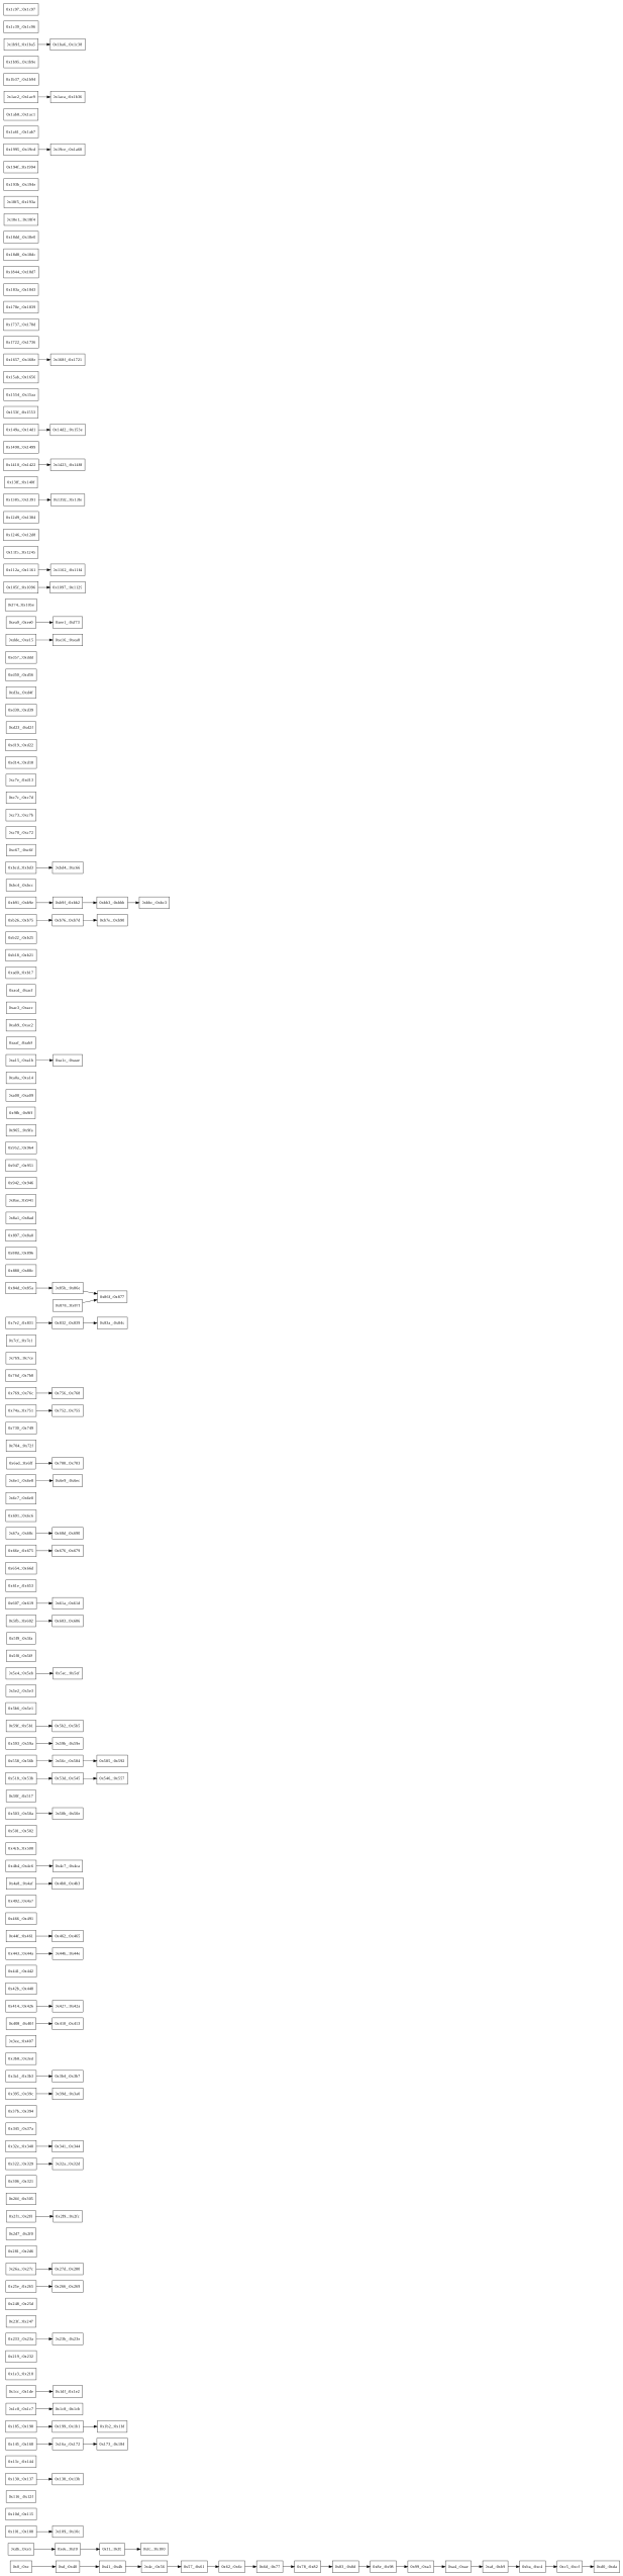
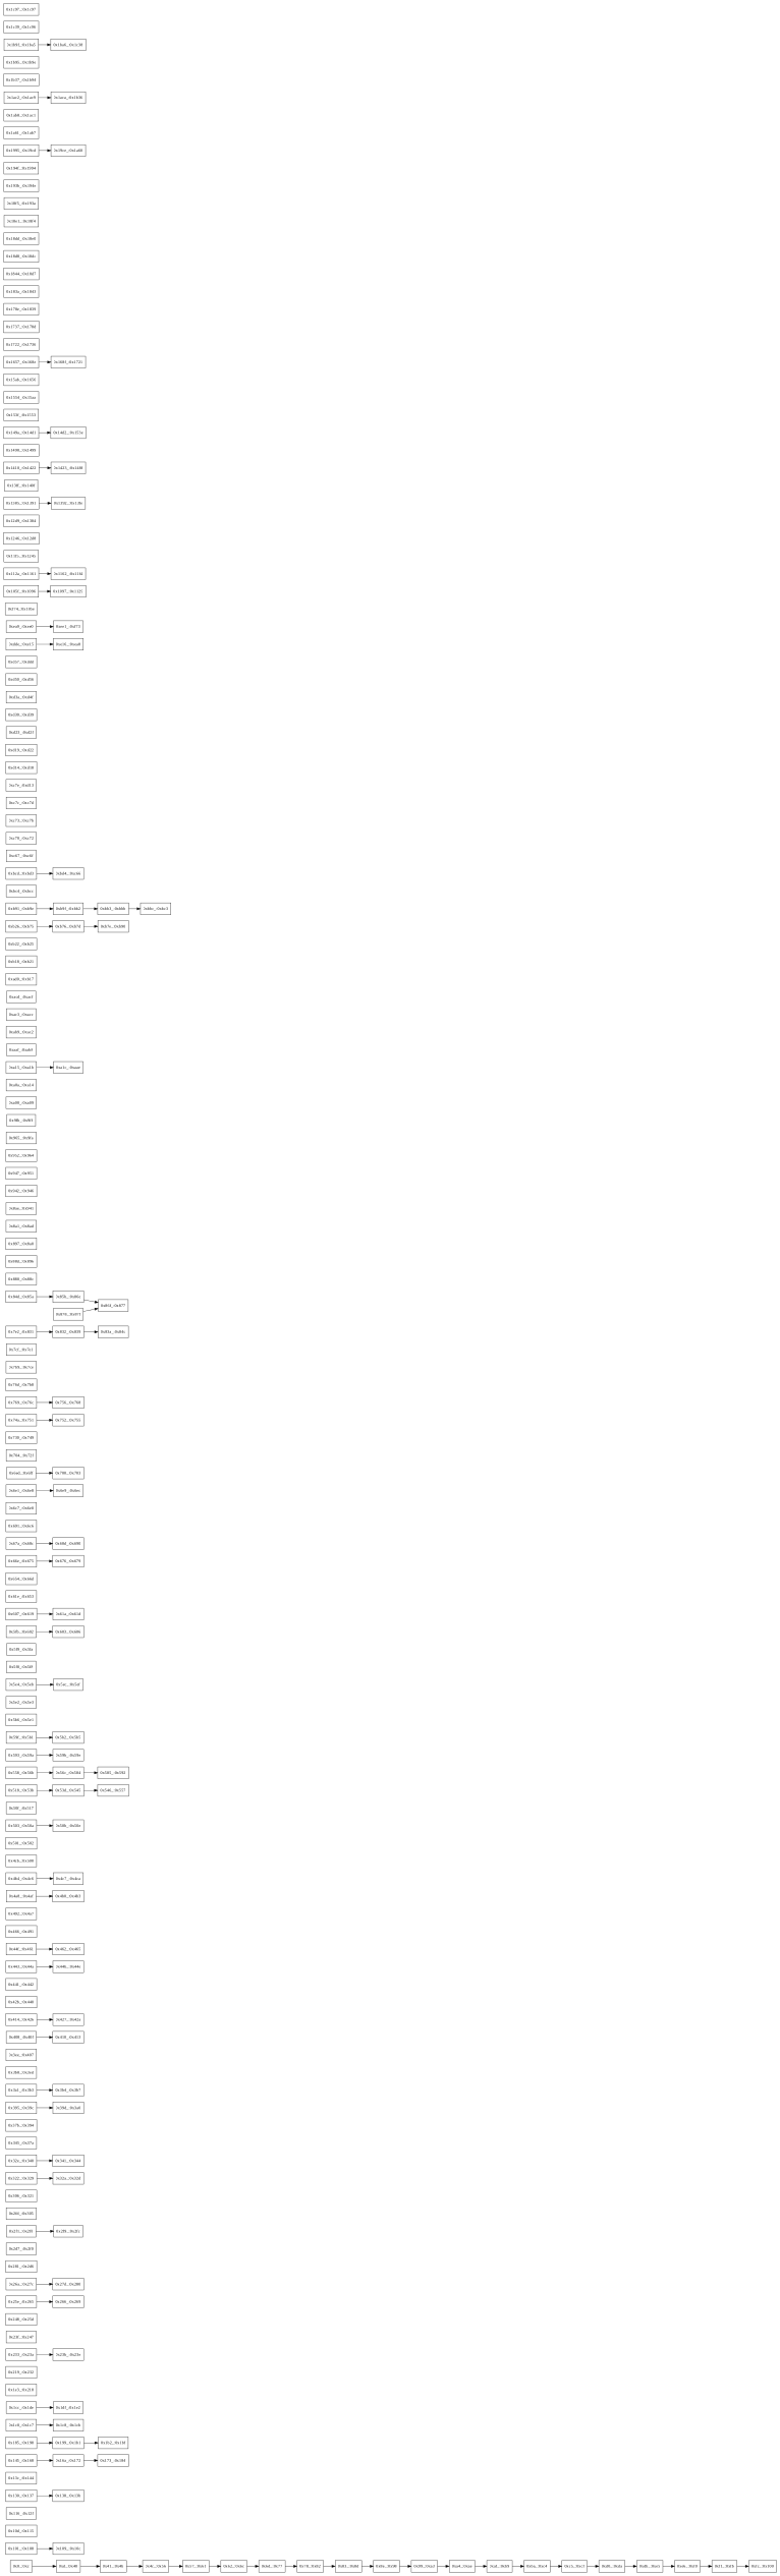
  digraph {
    fontname="Liberation Serif"
    rankdir=LR
    node [fillcolor=white fontname="Liberation Serif" shape=box style=filed]
    edge [fontname="Liberation Serif"]
    n1 [label="0x0_:0xc"]
    n2 [label="0xd_:0x40"]
    n3 [label="0x41_:0x4b"]
    n4 [label="0x4c_:0x56"]
    n5 [label="0x57_:0x61"]
    n6 [label="0x62_:0x6c"]
    n7 [label="0x6d_:0x77"]
    n8 [label="0x78_:0x82"]
    n9 [label="0x83_:0x8d"]
    n10 [label="0x8e_:0x98"]
    n11 [label="0x99_:0xa3"]
    n12 [label="0xa4_:0xae"]
    n13 [label="0xaf_:0xb9"]
    n14 [label="0xba_:0xc4"]
    n15 [label="0xc5_:0xcf"]
    n16 [label="0xd0_:0xda"]
    n17 [label="0xdb_:0xe5"]
    n18 [label="0xe6_:0xf0"]
    n19 [label="0xf1_:0xfb"]
    n20 [label="0xfc_:0x100"]
    n21 [label="0x101_:0x108"]
    n22 [label="0x109_:0x10c"]
    n23 [label="0x10d_:0x115"]
    n24 [label="0x116_:0x12f"]
    n25 [label="0x130_:0x137"]
    n26 [label="0x138_:0x13b"]
    n27 [label="0x13c_:0x144"]
    n28 [label="0x145_:0x168"]
    n29 [label="0x16a_:0x172"]
    n30 [label="0x173_:0x184"]
    n31 [label="0x185_:0x198"]
    n32 [label="0x199_:0x1b1"]
    n33 [label="0x1b2_:0x1bf"]
    n34 [label="0x1c0_:0x1c7"]
    n35 [label="0x1c8_:0x1cb"]
    n36 [label="0x1cc_:0x1de"]
    n37 [label="0x1df_:0x1e2"]
    n38 [label="0x1e3_:0x218"]
    n39 [label="0x219_:0x232"]
    n40 [label="0x233_:0x23a"]
    n41 [label="0x23b_:0x23e"]
    n42 [label="0x23f_:0x247"]
    n43 [label="0x248_:0x25d"]
    n44 [label="0x25e_:0x265"]
    n45 [label="0x266_:0x269"]
    n46 [label="0x26a_:0x27c"]
    n47 [label="0x27d_:0x280"]
    n48 [label="0x281_:0x2d6"]
    n49 [label="0x2d7_:0x2f0"]
    n50 [label="0x2f1_:0x2f8"]
    n51 [label="0x2f9_:0x2fc"]
    n52 [label="0x2fd_:0x305"]
    n53 [label="0x306_:0x321"]
    n54 [label="0x322_:0x329"]
    n55 [label="0x32a_:0x32d"]
    n56 [label="0x32e_:0x340"]
    n57 [label="0x341_:0x344"]
    n58 [label="0x345_:0x37a"]
    n59 [label="0x37b_:0x394"]
    n60 [label="0x395_:0x39c"]
    n61 [label="0x39d_:0x3a0"]
    n62 [label="0x3a1_:0x3b3"]
    n63 [label="0x3b4_:0x3b7"]
    n64 [label="0x3b8_:0x3ed"]
    n65 [label="0x3ee_:0x407"]
    n66 [label="0x408_:0x40f"]
    n67 [label="0x410_:0x413"]
    n68 [label="0x414_:0x426"]
    n69 [label="0x427_:0x42a"]
    n70 [label="0x42b_:0x440"]
    n71 [label="0x441_:0x442"]
    n72 [label="0x443_:0x44a"]
    n73 [label="0x44b_:0x44e"]
    n74 [label="0x44f_:0x461"]
    n75 [label="0x462_:0x465"]
    n76 [label="0x466_:0x491"]
    n77 [label="0x492_:0x4a7"]
    n78 [label="0x4a8_:0x4af"]
    n79 [label="0x4b0_:0x4b3"]
    n80 [label="0x4b4_:0x4c6"]
    n81 [label="0x4c7_:0x4ca"]
    n82 [label="0x4cb_:0x500"]
    n83 [label="0x501_:0x502"]
    n84 [label="0x503_:0x50a"]
    n85 [label="0x50b_:0x50e"]
    n86 [label="0x50f_:0x517"]
    n87 [label="0x518_:0x53b"]
    n88 [label="0x53d_:0x545"]
    n89 [label="0x546_:0x557"]
    n90 [label="0x558_:0x56b"]
    n91 [label="0x56c_:0x584"]
    n92 [label="0x585_:0x592"]
    n93 [label="0x593_:0x59a"]
    n94 [label="0x59b_:0x59e"]
    n95 [label="0x59f_:0x5b1"]
    n96 [label="0x5b2_:0x5b5"]
    n97 [label="0x5b6_:0x5e1"]
    n98 [label="0x5e2_:0x5e3"]
    n99 [label="0x5e4_:0x5eb"]
    n100 [label="0x5ec_:0x5ef"]
    n101 [label="0x5f0_:0x5f8"]
    n102 [label="0x5f9_:0x5fa"]
    n103 [label="0x5fb_:0x602"]
    n104 [label="0x603_:0x606"]
    n105 [label="0x607_:0x619"]
    n106 [label="0x61a_:0x61d"]
    n107 [label="0x61e_:0x653"]
    n108 [label="0x654_:0x66d"]
    n109 [label="0x66e_:0x675"]
    n110 [label="0x676_:0x679"]
    n111 [label="0x67a_:0x68c"]
    n112 [label="0x68d_:0x690"]
    n113 [label="0x691_:0x6c6"]
    n114 [label="0x6c7_:0x6e0"]
    n115 [label="0x6e1_:0x6e8"]
    n116 [label="0x6e9_:0x6ec"]
    n117 [label="0x6ed_:0x6ff"]
    n118 [label="0x700_:0x703"]
    n119 [label="0x704_:0x72f"]
    n120 [label="0x730_:0x749"]
    n121 [label="0x74a_:0x751"]
    n122 [label="0x752_:0x755"]
    n123 [label="0x756_:0x768"]
    n124 [label="0x769_:0x76c"]
    n125 [label="0x76d_:0x7b8"]
    n126 [label="0x7b9_:0x7ce"]
    n127 [label="0x7cf_:0x7e1"]
    n128 [label="0x7e2_:0x831"]
    n129 [label="0x832_:0x839"]
    n130 [label="0x83a_:0x84c"]
    n131 [label="0x84d_:0x85a"]
    n132 [label="0x85b_:0x86e"]
    n133 [label="0x86f_:0x877"]
    n134 [label="0x878_:0x87f"]
    n135 [label="0x880_:0x88c"]
    n136 [label="0x88d_:0x896"]
    n137 [label="0x897_:0x8a0"]
    n138 [label="0x8a1_:0x8ad"]
    n139 [label="0x8ae_:0x941"]
    n140 [label="0x942_:0x946"]
    n141 [label="0x947_:0x951"]
    n142 [label="0x952_:0x964"]
    n143 [label="0x965_:0x9fa"]
    n144 [label="0x9fb_:0x9ff"]
    n145 [label="0xa00_:0xa09"]
    n146 [label="0xa0a_:0xa14"]
    n147 [label="0xa15_:0xa1b"]
    n148 [label="0xa1c_:0xaae"]
    n149 [label="0xaaf_:0xab8"]
    n150 [label="0xab9_:0xac2"]
    n151 [label="0xac3_:0xacc"]
    n152 [label="0xacd_:0xacf"]
    n153 [label="0xad0_:0xb17"]
    n154 [label="0xb18_:0xb21"]
    n155 [label="0xb22_:0xb25"]
    n156 [label="0xb26_:0xb75"]
    n157 [label="0xb76_:0xb7d"]
    n158 [label="0xb7e_:0xb90"]
    n159 [label="0xb91_:0xb9e"]
    n160 [label="0xb9f_:0xbb2"]
    n161 [label="0xbb3_:0xbbb"]
    n162 [label="0xbbc_:0xbc3"]
    n163 [label="0xbc4_:0xbcc"]
    n164 [label="0xbcd_:0xbd3"]
    n165 [label="0xbd4_:0xc66"]
    n166 [label="0xc67_:0xc6f"]
    n167 [label="0xc70_:0xc72"]
    n168 [label="0xc73_:0xc7b"]
    n169 [label="0xc7c_:0xc7d"]
    n170 [label="0xc7e_:0xd13"]
    n171 [label="0xd14_:0xd18"]
    n172 [label="0xd19_:0xd22"]
    n173 [label="0xd23_:0xd2f"]
    n174 [label="0xd30_:0xd39"]
    n175 [label="0xd3a_:0xd4f"]
    n176 [label="0xd50_:0xd56"]
    n177 [label="0xd57_:0xddd"]
    n178 [label="0xdde_:0xe15"]
    n179 [label="0xe16_:0xea8"]
    n180 [label="0xea9_:0xee0"]
    n181 [label="0xee1_:0xf73"]
    n182 [label="0xf74_:0x105e"]
    n183 [label="0x105f_:0x1096"]
    n184 [label="0x1097_:0x1129"]
    n185 [label="0x112a_:0x1161"]
    n186 [label="0x1162_:0x11f4"]
    n187 [label="0x11f5_:0x1245"]
    n188 [label="0x1246_:0x12d8"]
    n189 [label="0x12d9_:0x1384"]
    n190 [label="0x1385_:0x1391"]
    n191 [label="0x1392_:0x13fe"]
    n192 [label="0x13ff_:0x140f"]
    n193 [label="0x1410_:0x1422"]
    n194 [label="0x1423_:0x148f"]
    n195 [label="0x1490_:0x1499"]
    n196 [label="0x149a_:0x14d1"]
    n197 [label="0x14d2_:0x153e"]
    n198 [label="0x153f_:0x1553"]
    n199 [label="0x1554_:0x15aa"]
    n200 [label="0x15ab_:0x1656"]
    n201 [label="0x1657_:0x168e"]
    n202 [label="0x168f_:0x1721"]
    n203 [label="0x1722_:0x1736"]
    n204 [label="0x1737_:0x178d"]
    n205 [label="0x178e_:0x1839"]
    n206 [label="0x183a_:0x1843"]
    n207 [label="0x1844_:0x18d7"]
    n208 [label="0x18d8_:0x18dc"]
    n209 [label="0x18dd_:0x18e0"]
    n210 [label="0x18e1_:0x18f4"]
    n211 [label="0x18f5_:0x193a"]
    n212 [label="0x193b_:0x194e"]
    n213 [label="0x194f_:0x1994"]
    n214 [label="0x1995_:0x19cd"]
    n215 [label="0x19ce_:0x1a60"]
    n216 [label="0x1a61_:0x1ab7"]
    n217 [label="0x1ab8_:0x1ac1"]
    n218 [label="0x1ac2_:0x1ac9"]
    n219 [label="0x1aca_:0x1b36"]
    n220 [label="0x1b37_:0x1b94"]
    n221 [label="0x1b95_:0x1b9e"]
    n222 [label="0x1b9f_:0x1ba5"]
    n223 [label="0x1ba6_:0x1c38"]
    n224 [label="0x1c39_:0x1c96"]
    n225 [label="0x1c97_:0x1c97"]
    n1 -> n2
    n2 -> n3
    n3 -> n4
    n4 -> n5
    n5 -> n6
    n6 -> n7
    n7 -> n8
    n8 -> n9
    n9 -> n10
    n10 -> n11
    n11 -> n12
    n12 -> n13
    n13 -> n14
    n14 -> n15
    n15 -> n16
+   n16 -> n17
    n17 -> n18
    n18 -> n19
    n19 -> n20
    n21 -> n22
    n25 -> n26
    n28 -> n29
    n29 -> n30
    n31 -> n32
    n32 -> n33
    n34 -> n35
    n36 -> n37
    n40 -> n41
    n44 -> n45
    n46 -> n47
    n50 -> n51
    n54 -> n55
    n56 -> n57
    n60 -> n61
    n62 -> n63
    n66 -> n67
    n68 -> n69
    n72 -> n73
    n74 -> n75
    n78 -> n79
    n80 -> n81
    n84 -> n85
    n87 -> n88
    n88 -> n89
    n90 -> n91
    n91 -> n92
    n93 -> n94
    n95 -> n96
    n99 -> n100
    n103 -> n104
    n105 -> n106
    n109 -> n110
    n111 -> n112
    n115 -> n116
    n117 -> n118
    n121 -> n122
    n124 -> n123
    n128 -> n129
    n129 -> n130
    n131 -> n132
    n132 -> n133
    n134 -> n133
    n147 -> n148
    n156 -> n157
    n157 -> n158
    n159 -> n160
    n160 -> n161
    n161 -> n162
    n164 -> n165
    n178 -> n179
    n180 -> n181
    n183 -> n184
    n185 -> n186
    n190 -> n191
    n193 -> n194
    n196 -> n197
    n201 -> n202
    n214 -> n215
    n218 -> n219
    n222 -> n223
  }
